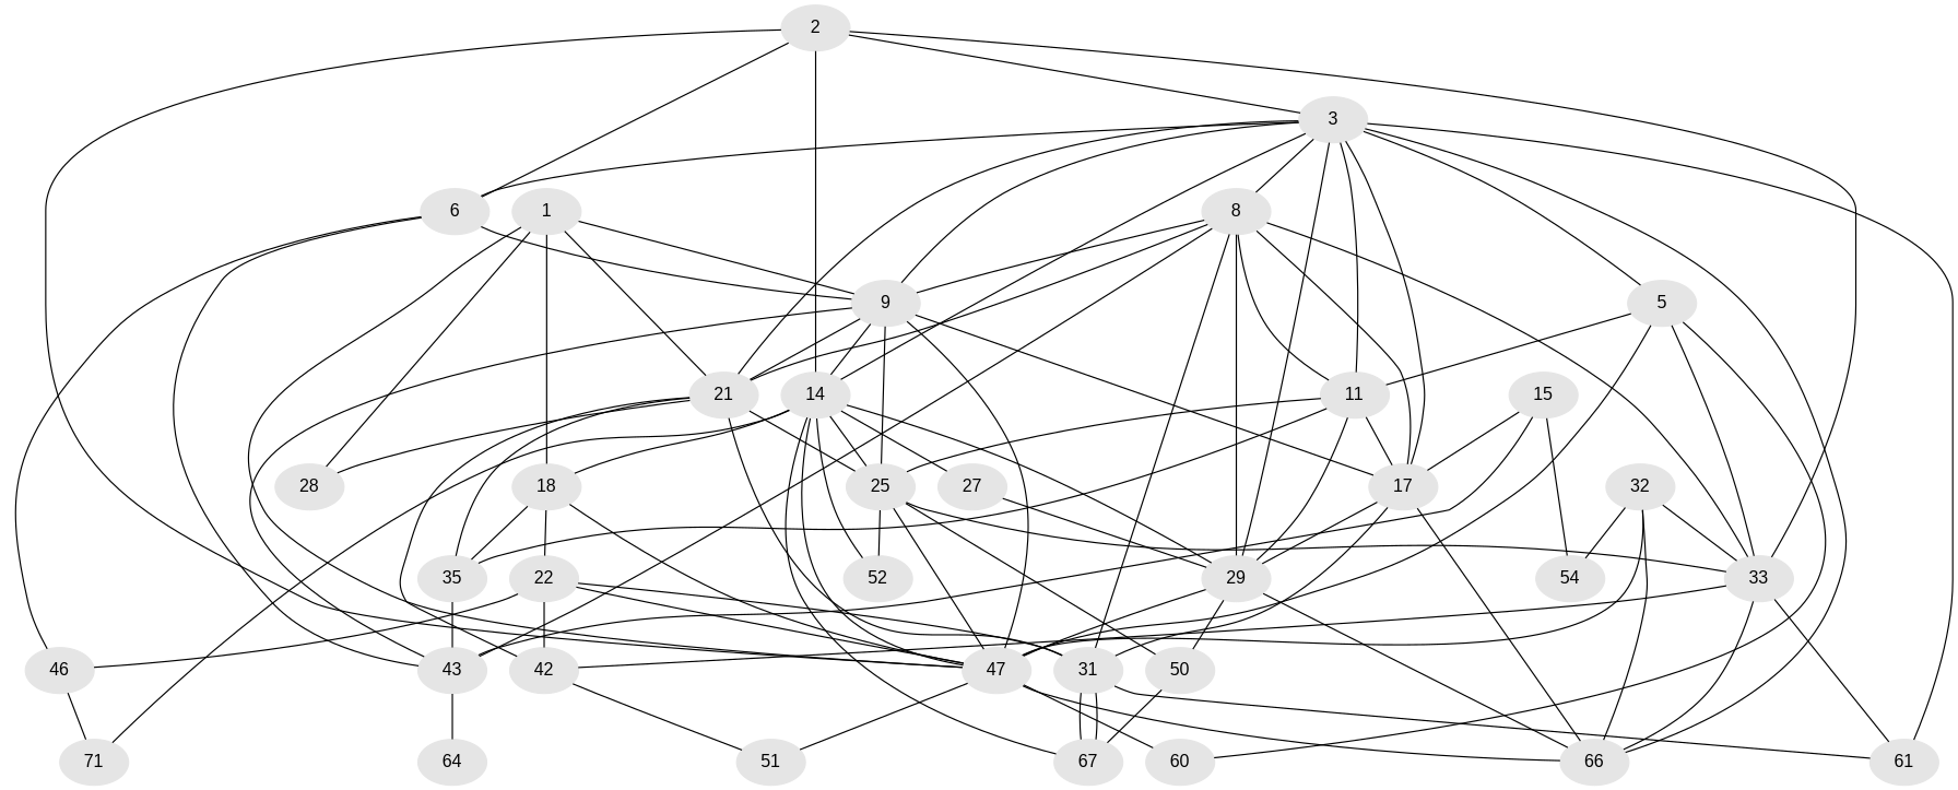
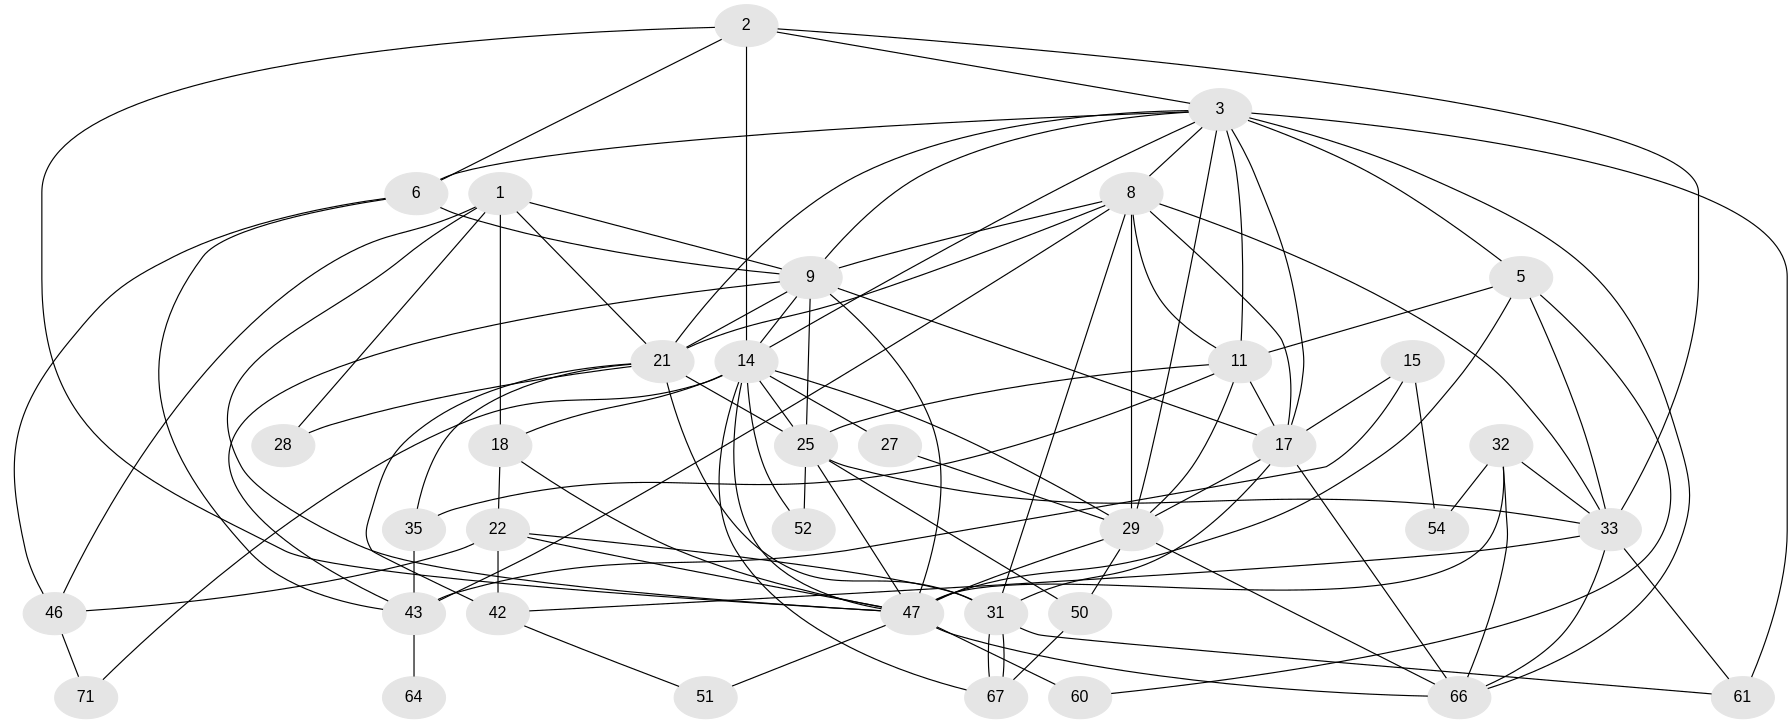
  graph {
    fontname="Liberation Sans"
    node [color=gray90 fontname="Liberation Sans" style=filled]
    edge [fontname="Liberation Sans"]
    1 [super="+19"]
    9 [super="+16+25"]
    18
    21 [super="+26+36"]
    28
    46
    47 [super="+65+70+68"]
    14 [super="+24+55"]
    17 [super="+39"]
    43 [super="+45"]
    n11 [label=25 super="+69"]
    35 [super="+49"]
    22 [super="+48"]
    31 [super="+34"]
    42
    71
    66
    60
    51
    2 [super="+13"]
    3 [super="+4+7"]
    6 [super="+30"]
    33 [super="+38"]
    5 [super="+12"]
    8 [super="+53+10"]
    11 [super="+20"]
    29 [super="+59+44"]
    61
    27
    52
    67
    50
    64
    15
    54
    32 [super="+58"]
    1 -- 9
    1 -- 18
    1 -- 21
    1 -- 28
+   1 -- 46
    1 -- 47
    9 -- 21
    9 -- 47
    9 -- 14
    9 -- 17
    9 -- 43
    9 -- n11
    18 -- 47
-   18 -- 35
    18 -- 22
    21 -- 28
    21 -- n11
    21 -- 35
    21 -- 31
    21 -- 42
    46 -- 71
    47 -- 66
    47 -- 60 [weight=2]
    47 -- 51
    14 -- 18
    14 -- 47
    14 -- n11
    14 -- 71
    14 -- 29 [weight=2]
    14 -- 27
    14 -- 52
    14 -- 67
    17 -- 31
    17 -- 66
    17 -- 29
    43 -- 64
    n11 -- 47
    n11 -- 33
    n11 -- 52
    n11 -- 50
    35 -- 43
    22 -- 46
    22 -- 47
    22 -- 31
    22 -- 42
    31 -- 61
    31 -- 67
    31 -- 67
    42 -- 51
    2 -- 47
    2 -- 14 [weight=2]
    2 -- 3
    2 -- 6
    2 -- 33
    3 -- 9
    3 -- 21
    3 -- 14
    3 -- 17
    3 -- 66
    3 -- 6
    3 -- 5
    3 -- 8
    3 -- 11
    3 -- 29 [weight=2]
    3 -- 61
    6 -- 9
    6 -- 46
    6 -- 43
    33 -- 42
    33 -- 66
    33 -- 61
    5 -- 47
    5 -- 60
    5 -- 33
    5 -- 11
    8 -- 9
    8 -- 21
    8 -- 17
    8 -- 43
    8 -- 31
    8 -- 33
    8 -- 11 [weight=3]
    8 -- 29
    11 -- 17
    11 -- n11
    11 -- 35
    11 -- 29
    29 -- 47
    29 -- 66
    29 -- 50
    27 -- 29
    50 -- 67
    15 -- 17
    15 -- 43
    15 -- 54
    32 -- 47
    32 -- 66
    32 -- 33
    32 -- 54
  }
